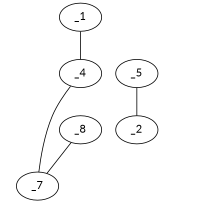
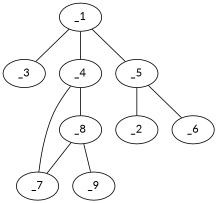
  graph {
    fontname=Lato
    node [charge=0 chem=2 fontname=Lato symbol="O  " y=1.1739]
    edge [fontname=Lato valence=1]
    _1 [chem=5 symbol="S  " x=4.5032 y=0.3649]
+   _3 [x=5.091]
    _4 [chem=4 symbol="N  " x=3.6942 y=-0.2229]
    _5 [chem=1 symbol="C  " x=5.3122 y=-0.2229]
    _2 [x=3.9154]
    _7 [chem=1 symbol="C  " x=4.0032 y=-1.1739]
    _8 [chem=4 symbol="N  " x=2.7431 y=0.0862]
+   _6 [chem=1 symbol="C  " x=5.0032 y=-1.1739]
+   _9 [x=2 y=-0.583]
+   _1 -- _3 [valence=2]
    _1 -- _4
+   _1 -- _5
    _4 -- _7
+   _4 -- _8
    _5 -- _2 [valence=2]
+   _5 -- _6
    _8 -- _7
+   _8 -- _9 [valence=2]
  }
